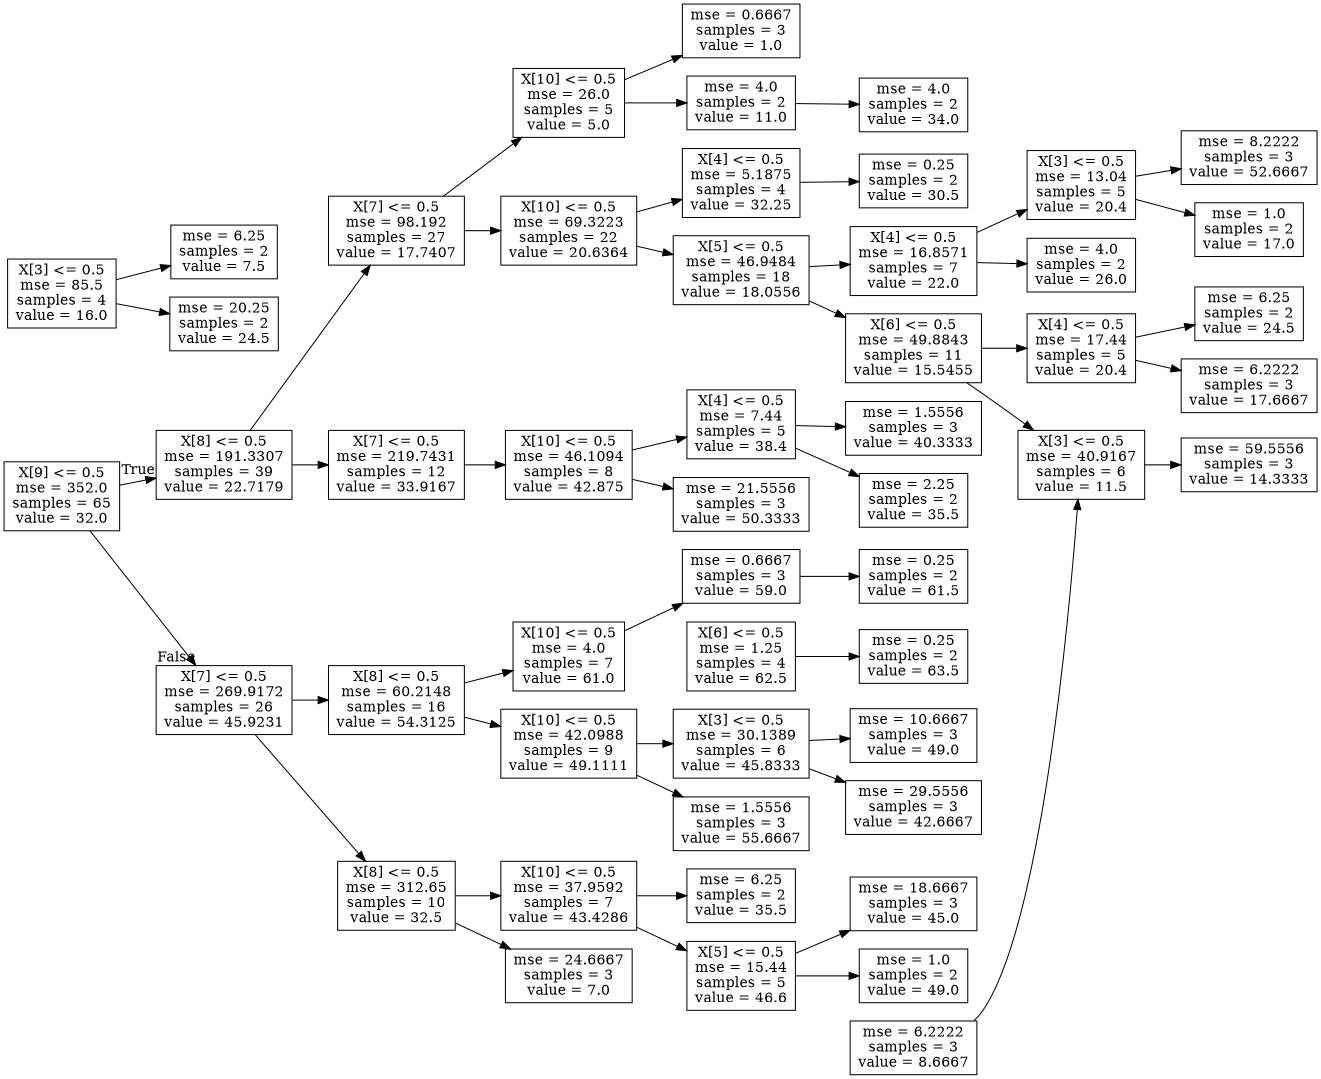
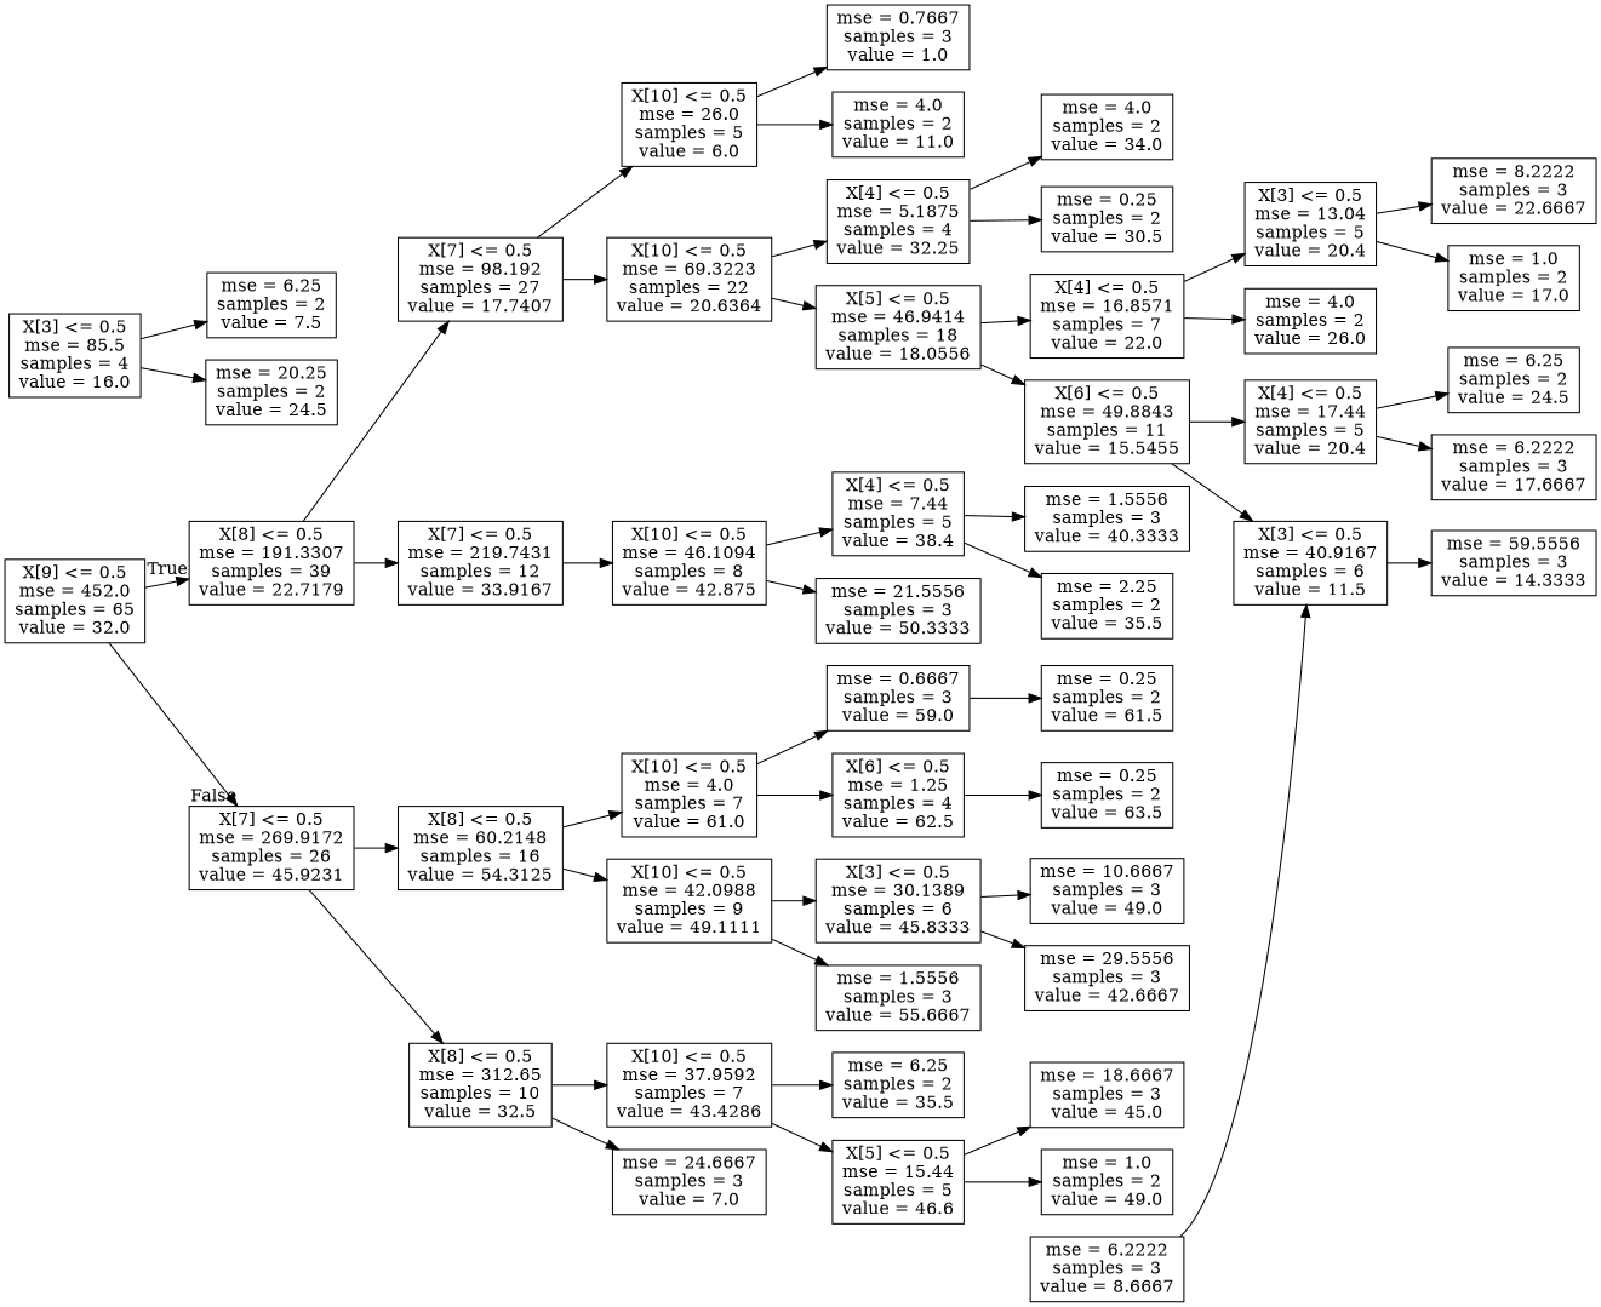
  digraph {
    rankdir=LR
    node [shape=box]
-   n1 [label="X[9] <= 0.5\nmse = 352.0\nsamples = 65\nvalue = 32.0"]
+   n1 [label="X[9] <= 0.5\nmse = 452.0\nsamples = 65\nvalue = 32.0"]
    n2 [label="X[8] <= 0.5\nmse = 191.3307\nsamples = 39\nvalue = 22.7179"]
    n3 [label="X[7] <= 0.5\nmse = 269.9172\nsamples = 26\nvalue = 45.9231"]
    n4 [label="X[7] <= 0.5\nmse = 98.192\nsamples = 27\nvalue = 17.7407"]
    n5 [label="X[7] <= 0.5\nmse = 219.7431\nsamples = 12\nvalue = 33.9167"]
    n6 [label="X[8] <= 0.5\nmse = 60.2148\nsamples = 16\nvalue = 54.3125"]
    n7 [label="X[8] <= 0.5\nmse = 312.65\nsamples = 10\nvalue = 32.5"]
    n8 [label="X[10] <= 0.5\nmse = 69.3223\nsamples = 22\nvalue = 20.6364"]
-   n9 [label="X[10] <= 0.5\nmse = 26.0\nsamples = 5\nvalue = 5.0"]
+   n9 [label="X[10] <= 0.5\nmse = 26.0\nsamples = 5\nvalue = 6.0"]
    n10 [label="X[10] <= 0.5\nmse = 46.1094\nsamples = 8\nvalue = 42.875"]
-   n11 [label="X[5] <= 0.5\nmse = 46.9484\nsamples = 18\nvalue = 18.0556"]
+   n11 [label="X[5] <= 0.5\nmse = 46.9414\nsamples = 18\nvalue = 18.0556"]
    n12 [label="X[4] <= 0.5\nmse = 5.1875\nsamples = 4\nvalue = 32.25"]
-   n13 [label="mse = 0.6667\nsamples = 3\nvalue = 1.0"]
+   n13 [label="mse = 0.7667\nsamples = 3\nvalue = 1.0"]
    n14 [label="mse = 4.0\nsamples = 2\nvalue = 11.0"]
    n15 [label="X[6] <= 0.5\nmse = 49.8843\nsamples = 11\nvalue = 15.5455"]
    n16 [label="X[4] <= 0.5\nmse = 16.8571\nsamples = 7\nvalue = 22.0"]
    n17 [label="mse = 0.25\nsamples = 2\nvalue = 30.5"]
    n18 [label="mse = 4.0\nsamples = 2\nvalue = 34.0"]
    n19 [label="X[3] <= 0.5\nmse = 40.9167\nsamples = 6\nvalue = 11.5"]
    n20 [label="X[4] <= 0.5\nmse = 17.44\nsamples = 5\nvalue = 20.4"]
    n21 [label="X[3] <= 0.5\nmse = 13.04\nsamples = 5\nvalue = 20.4"]
    n22 [label="mse = 4.0\nsamples = 2\nvalue = 26.0"]
    n23 [label="mse = 59.5556\nsamples = 3\nvalue = 14.3333"]
    n24 [label="mse = 6.2222\nsamples = 3\nvalue = 17.6667"]
    n25 [label="mse = 6.25\nsamples = 2\nvalue = 24.5"]
    n26 [label="mse = 6.2222\nsamples = 3\nvalue = 8.6667"]
    n27 [label="mse = 1.0\nsamples = 2\nvalue = 17.0"]
-   n28 [label="mse = 8.2222\nsamples = 3\nvalue = 52.6667"]
+   n28 [label="mse = 8.2222\nsamples = 3\nvalue = 22.6667"]
    n29 [label="X[4] <= 0.5\nmse = 7.44\nsamples = 5\nvalue = 38.4"]
    n30 [label="mse = 21.5556\nsamples = 3\nvalue = 50.3333"]
    n31 [label="X[3] <= 0.5\nmse = 85.5\nsamples = 4\nvalue = 16.0"]
    n32 [label="mse = 6.25\nsamples = 2\nvalue = 7.5"]
    n33 [label="mse = 20.25\nsamples = 2\nvalue = 24.5"]
    n34 [label="mse = 2.25\nsamples = 2\nvalue = 35.5"]
    n35 [label="mse = 1.5556\nsamples = 3\nvalue = 40.3333"]
    n36 [label="X[10] <= 0.5\nmse = 42.0988\nsamples = 9\nvalue = 49.1111"]
    n37 [label="X[10] <= 0.5\nmse = 4.0\nsamples = 7\nvalue = 61.0"]
    n38 [label="mse = 24.6667\nsamples = 3\nvalue = 7.0"]
    n39 [label="X[10] <= 0.5\nmse = 37.9592\nsamples = 7\nvalue = 43.4286"]
    n40 [label="X[3] <= 0.5\nmse = 30.1389\nsamples = 6\nvalue = 45.8333"]
    n41 [label="mse = 1.5556\nsamples = 3\nvalue = 55.6667"]
    n42 [label="mse = 0.6667\nsamples = 3\nvalue = 59.0"]
    n43 [label="X[6] <= 0.5\nmse = 1.25\nsamples = 4\nvalue = 62.5"]
    n44 [label="mse = 29.5556\nsamples = 3\nvalue = 42.6667"]
    n45 [label="mse = 10.6667\nsamples = 3\nvalue = 49.0"]
    n46 [label="mse = 0.25\nsamples = 2\nvalue = 61.5"]
    n47 [label="mse = 0.25\nsamples = 2\nvalue = 63.5"]
    n48 [label="mse = 6.25\nsamples = 2\nvalue = 35.5"]
    n49 [label="X[5] <= 0.5\nmse = 15.44\nsamples = 5\nvalue = 46.6"]
    n50 [label="mse = 1.0\nsamples = 2\nvalue = 49.0"]
    n51 [label="mse = 18.6667\nsamples = 3\nvalue = 45.0"]
    n1 -> n2 [headlabel=True labelangle=45 labeldistance=2.5]
    n1 -> n3 [headlabel=False labelangle=-45 labeldistance=2.5]
    n2 -> n4
    n2 -> n5
    n3 -> n6
    n3 -> n7
    n4 -> n8
    n4 -> n9
    n5 -> n10
    n6 -> n36
    n6 -> n37
    n7 -> n38
    n7 -> n39
    n8 -> n11
    n8 -> n12
    n9 -> n13
    n9 -> n14
    n10 -> n29
    n10 -> n30
    n11 -> n15
    n11 -> n16
    n12 -> n17
-   n14 -> n18
+   n12 -> n18
    n15 -> n19
    n15 -> n20
    n16 -> n21
    n16 -> n22
    n19 -> n23
    n20 -> n24
    n20 -> n25
    n21 -> n27
    n21 -> n28
    n26 -> n19
    n29 -> n34
    n29 -> n35
    n31 -> n32
    n31 -> n33
    n36 -> n40
    n36 -> n41
    n37 -> n42
+   n37 -> n43
    n39 -> n48
    n39 -> n49
    n40 -> n44
    n40 -> n45
    n42 -> n46
    n43 -> n47
    n49 -> n50
    n49 -> n51
  }
